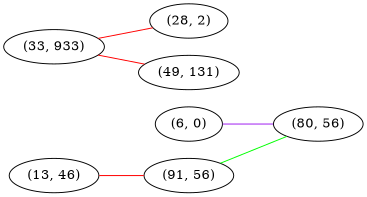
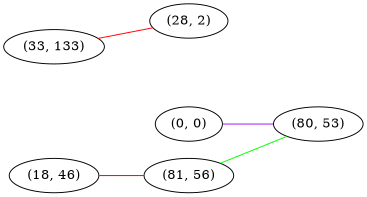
  graph {
    rankdir=LR
    edge [color=red weight=1]
-   "(0, 0)" [label="(6, 0)"]
-   "(80, 53)" [label="(80, 56)"]
-   "(33, 133)" [label="(33, 933)"]
+   "(0, 0)"
+   "(80, 53)"
+   "(33, 133)"
    "(28, 2)"
-   "(49, 131)"
-   "(18, 46)" [label="(13, 46)"]
-   "(81, 56)" [label="(91, 56)"]
+   "(18, 46)"
+   "(81, 56)"
    "(0, 0)" -- "(80, 53)" [color=purple weight=4]
    "(33, 133)" -- "(28, 2)"
-   "(33, 133)" -- "(49, 131)"
    "(18, 46)" -- "(81, 56)"
    "(81, 56)" -- "(80, 53)" [color=green weight=2]
  }
